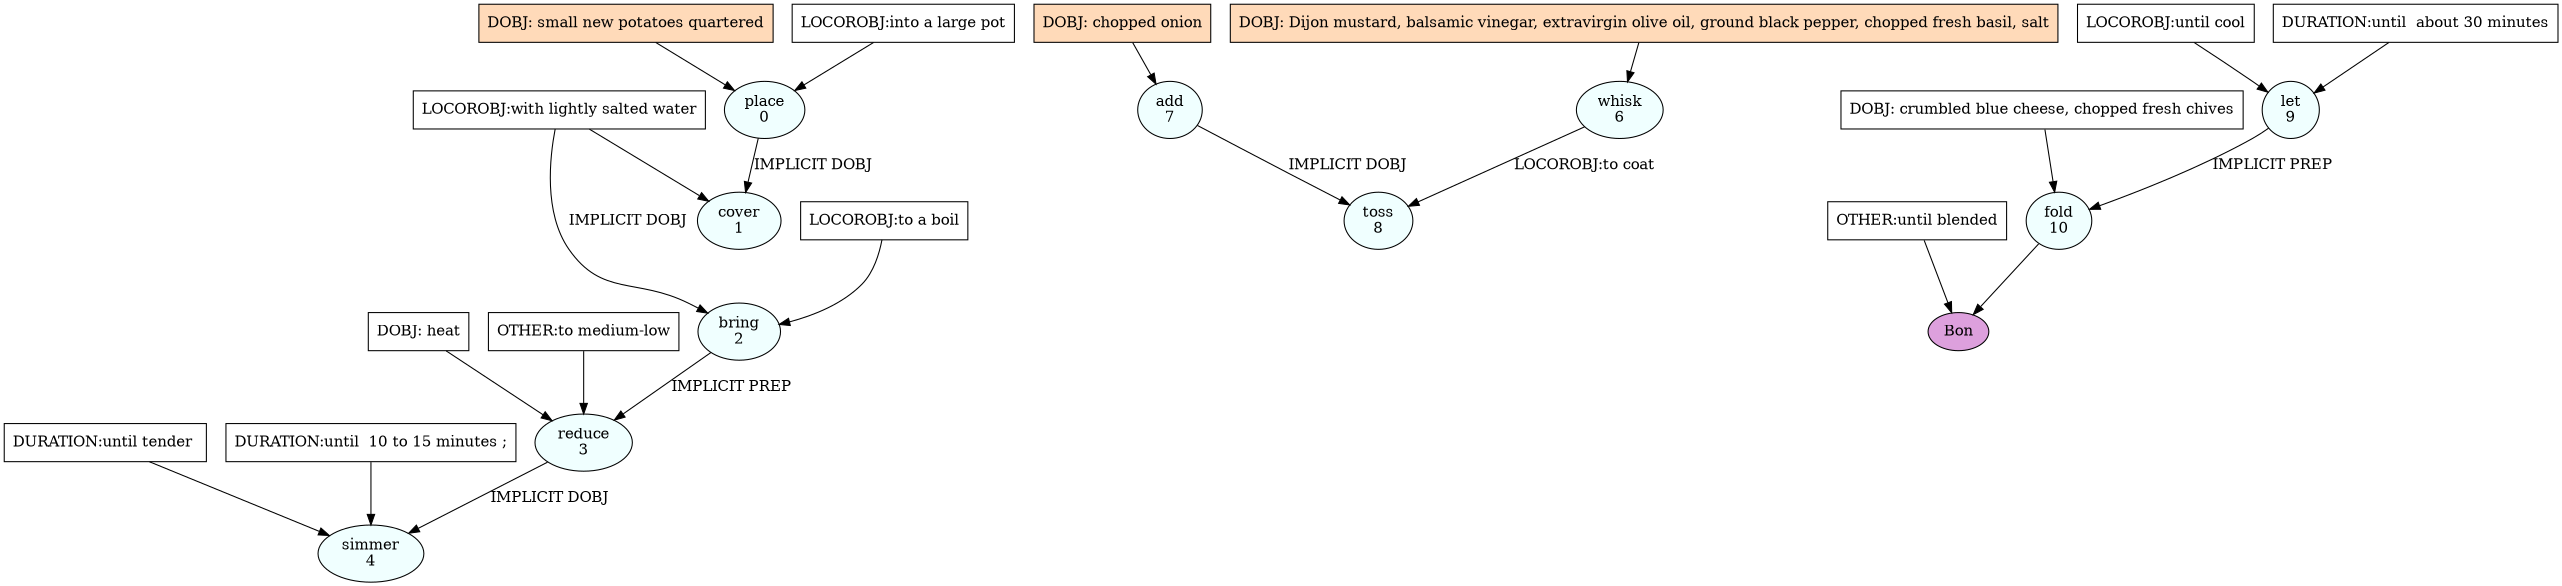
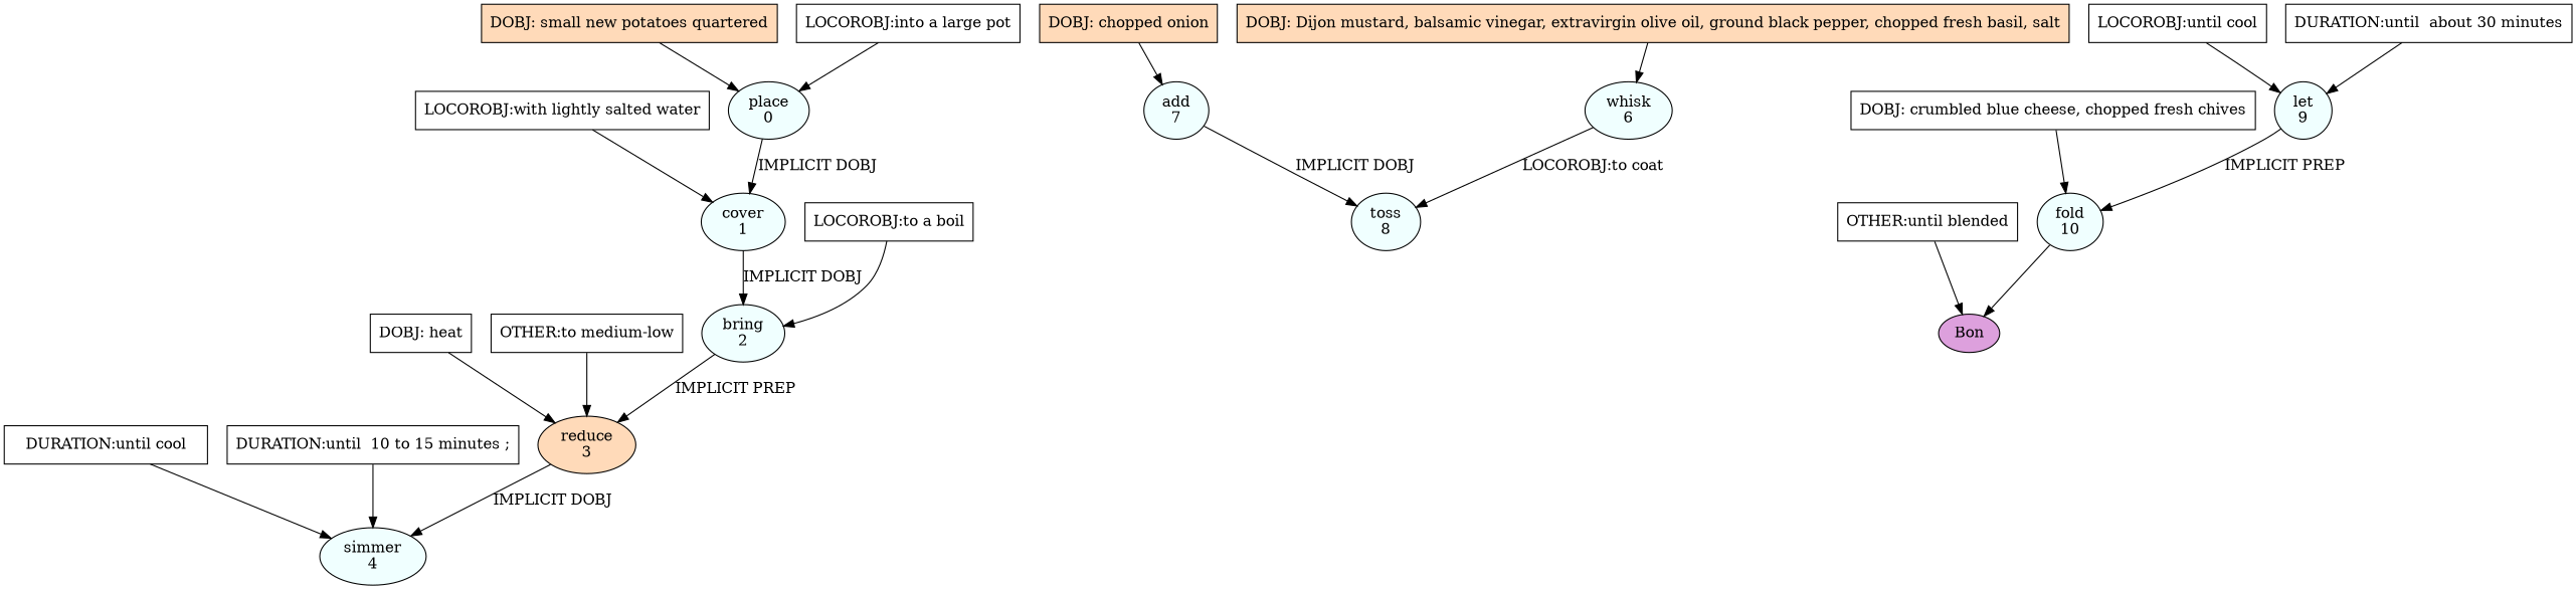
  digraph {
    node [fillcolor=white shape=box style=filled]
    n1 [fillcolor=azure label="place\n0" shape=oval]
    n2 [fillcolor=azure label="cover\n1" shape=oval]
    n3 [fillcolor=azure label="bring\n2" shape=oval]
-   n4 [fillcolor=azure label="reduce\n3" shape=oval]
+   n4 [fillcolor=peachpuff label="reduce\n3" shape=oval]
    n5 [fillcolor=azure label="simmer\n4" shape=oval]
    n6 [fillcolor=azure label="whisk\n6" shape=oval]
    n7 [fillcolor=azure label="toss\n8" shape=oval]
    n8 [fillcolor=azure label="add\n7" shape=oval]
    n9 [fillcolor=azure label="let\n9" shape=oval]
    n10 [fillcolor=azure label="fold\n10" shape=oval]
    n11 [fillcolor=plum label=Bon shape=oval]
    n12 [fillcolor=peachpuff label="DOBJ: chopped onion"]
    n13 [fillcolor=peachpuff label="DOBJ: small new potatoes quartered"]
    n14 [label="LOCOROBJ:into a large pot"]
    n15 [label="LOCOROBJ:with lightly salted water"]
    n16 [label="LOCOROBJ:to a boil"]
    n17 [label="DOBJ: heat"]
    n18 [label="OTHER:to medium-low"]
-   n19 [label="DURATION:until tender "]
+   n19 [label="DURATION:until cool"]
    n20 [label="DURATION:until  10 to 15 minutes ;"]
    n21 [fillcolor=peachpuff label="DOBJ: Dijon mustard, balsamic vinegar, extravirgin olive oil, ground black pepper, chopped fresh basil, salt"]
    n22 [label="LOCOROBJ:until cool"]
    n23 [label="DURATION:until  about 30 minutes"]
    n24 [label="DOBJ: crumbled blue cheese, chopped fresh chives"]
    n25 [label="OTHER:until blended"]
    n1 -> n2 [label="IMPLICIT DOBJ"]
-   n15 -> n3 [label="IMPLICIT DOBJ"]
+   n2 -> n3 [label="IMPLICIT DOBJ"]
    n3 -> n4 [label="IMPLICIT PREP"]
    n4 -> n5 [label="IMPLICIT DOBJ"]
    n6 -> n7 [label="LOCOROBJ:to coat"]
    n8 -> n7 [label="IMPLICIT DOBJ"]
    n9 -> n10 [label="IMPLICIT PREP"]
    n10 -> n11
    n12 -> n8
    n13 -> n1
    n14 -> n1
    n15 -> n2
    n16 -> n3
    n17 -> n4
    n18 -> n4
    n19 -> n5
    n20 -> n5
    n21 -> n6
    n22 -> n9
    n23 -> n9
    n24 -> n10
    n25 -> n11
  }
